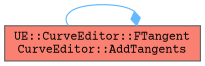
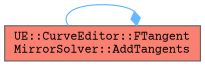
  digraph {
    rankdir=LR
    fontname="Courier Prime"
-   n1 [color=gray40 fillcolor=salmon fontcolor=black fontname="Courier Prime" fontsize=10 height=0.2 label="UE::CurveEditor::FTangent\lCurveEditor::AddTangents" shape=box style=filled width=0.4]
+   n1 [color=gray40 fillcolor=salmon fontcolor=black fontname="Courier Prime" fontsize=10 height=0.2 label="UE::CurveEditor::FTangent\lMirrorSolver::AddTangents" shape=box style=filled width=0.4]
    n1 -> n1 [color=steelblue1 fontname="Courier Prime" fontsize=10 labelfontname=Helvetica labelfontsize=10 style=solid arrowhead=diamond]
  }
